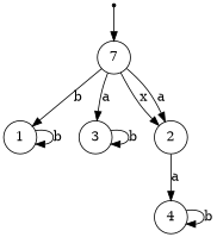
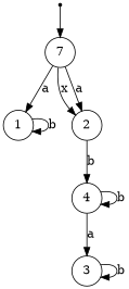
  digraph {
    rankdir=TB
    node [shape=circle]
    dummy0 [shape=point]
    n2 [label=7]
    1
    3
    2
    4
    dummy0 -> n2
-   n2 -> 1 [label=b]
-   n2 -> 3 [label=a]
+   n2 -> 1 [label=a]
+   4 -> 3 [label=a]
    n2 -> 2 [label=x]
    n2 -> 2 [label=a]
    1 -> 1 [label=b]
    3 -> 3 [label=b]
-   2 -> 4 [label=a]
+   2 -> 4 [label=b]
    4 -> 4 [label=b]
  }
